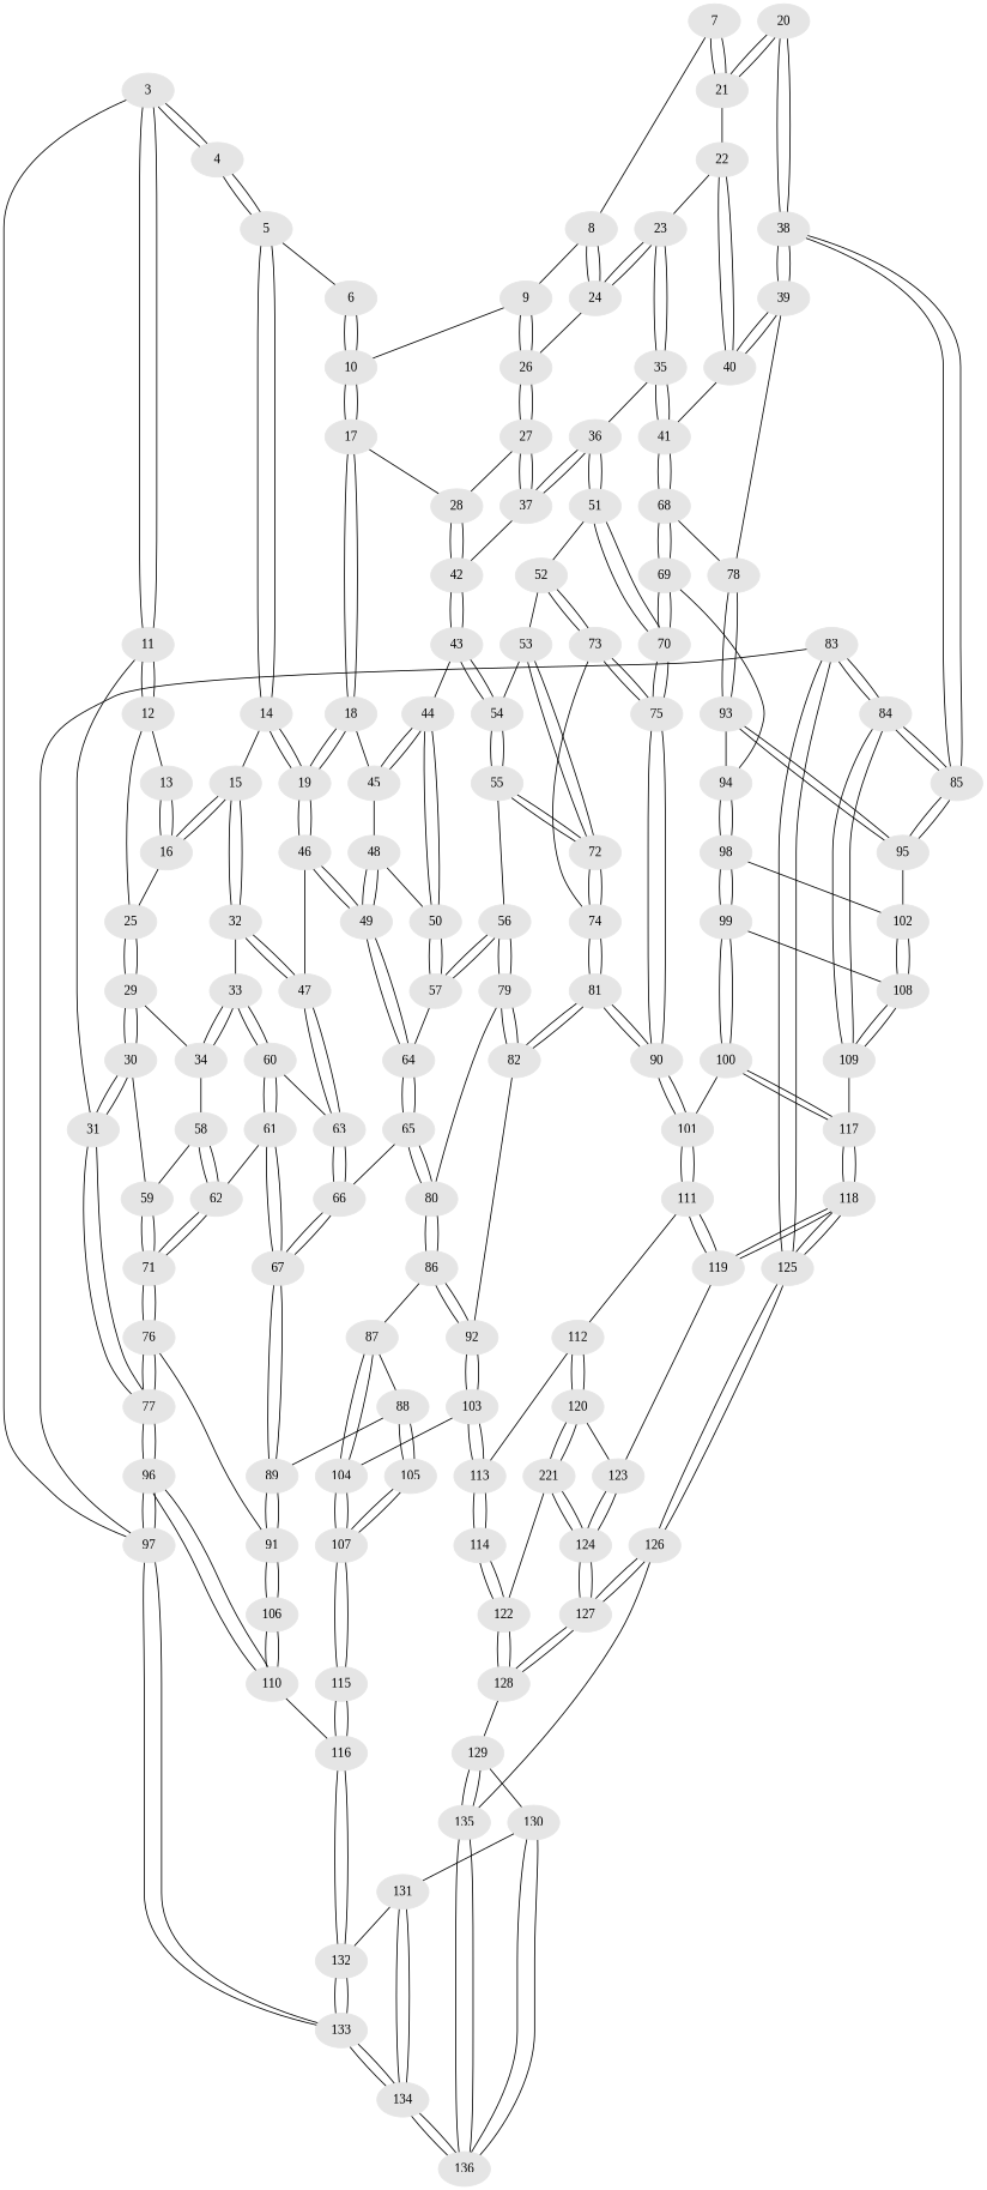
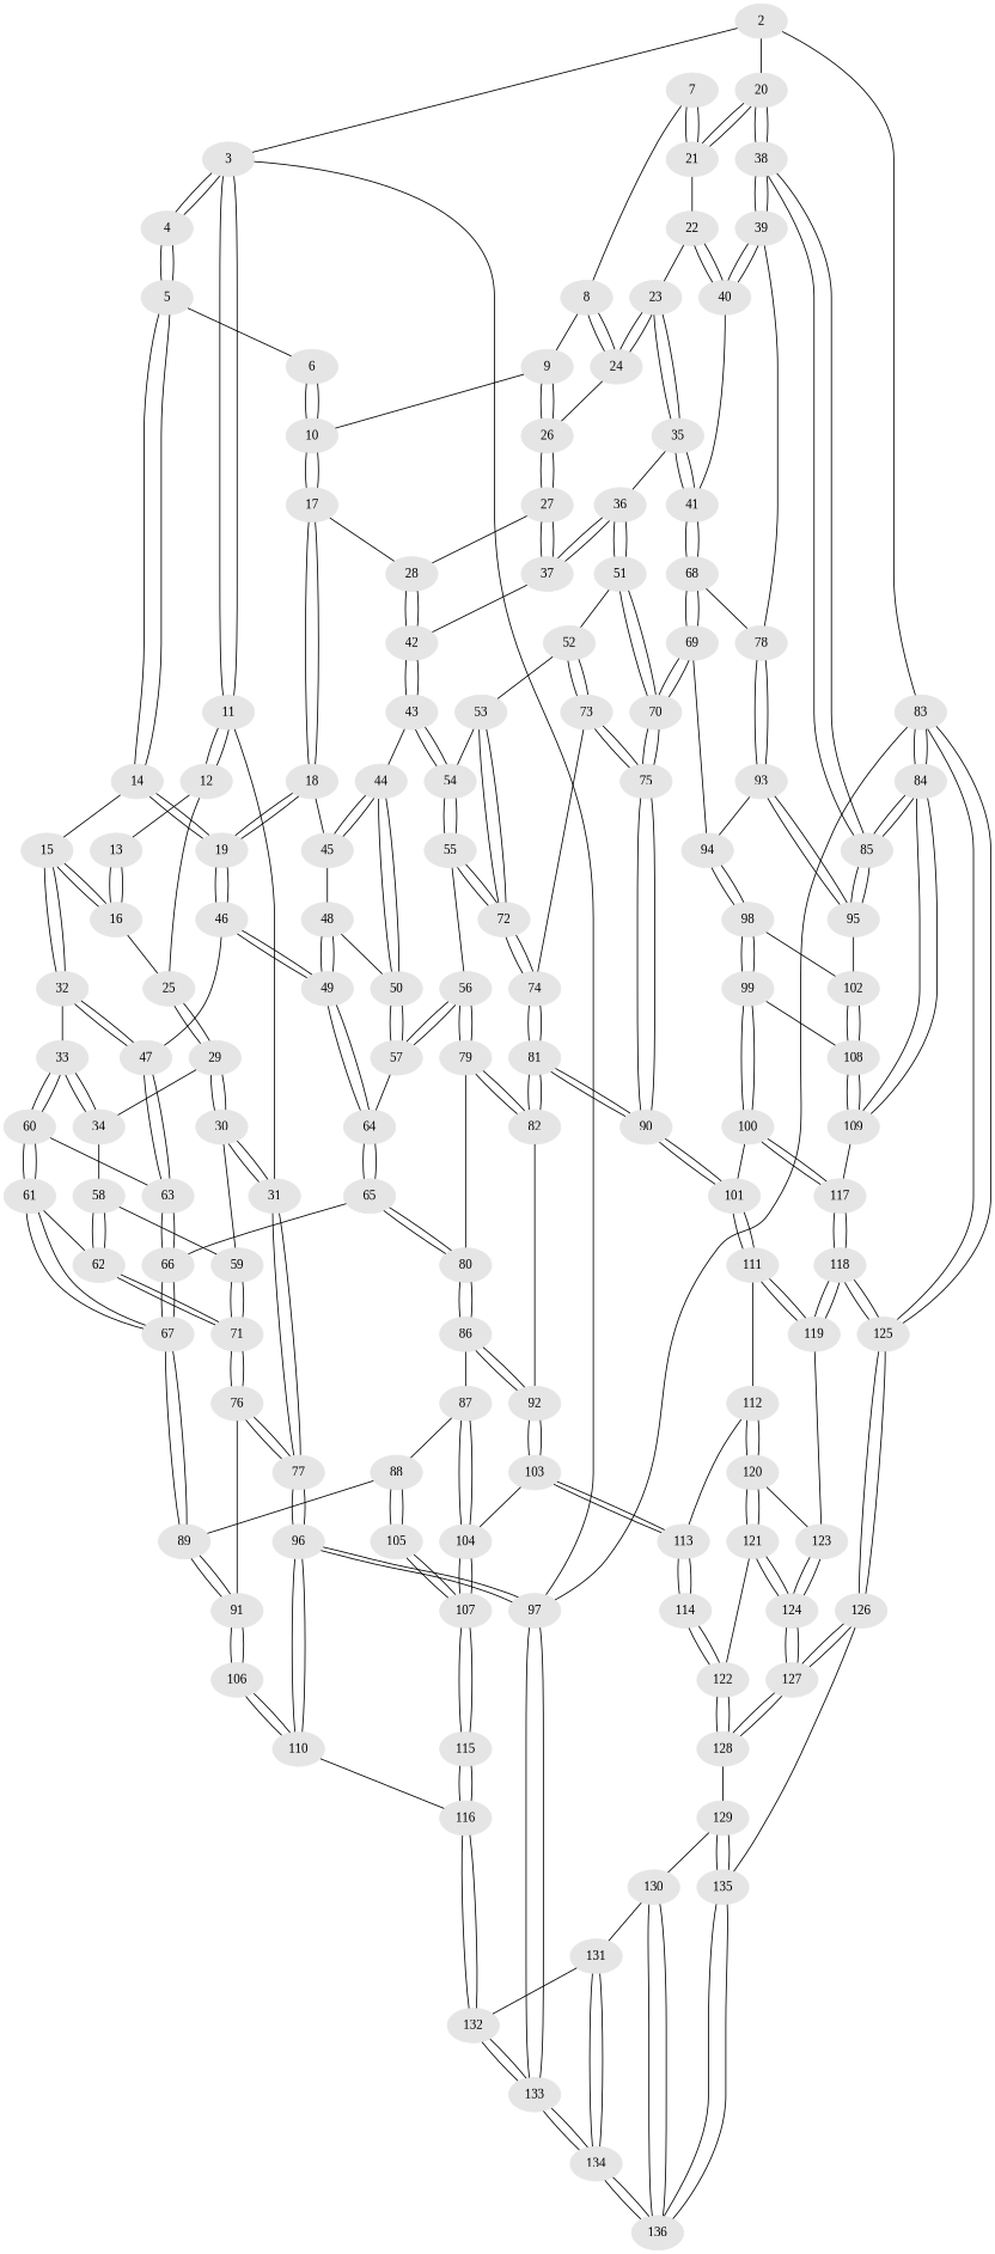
  graph {
    fontname="Liberation Serif"
    node [color=gray90 fontname="Liberation Serif" style=filled]
    edge [fontname="Liberation Serif"]
+   2
    3
    20
    83
    7
    8
    21
    4
    11
    97
    38
    84
    125
    5
    12
    31
    133
    6
    14
    10
    15
    19
    17
    9
    24
    22
    26
    27
    18
    28
    13
    25
    77
    16
    29
    32
    46
    33
    47
    45
    42
    48
    49
    39
    85
    23
    40
    35
    41
    36
    30
    34
    37
    43
    59
    58
    71
    96
    60
    63
    61
    62
    51
    68
    52
    70
    78
    95
    93
    69
    44
    54
    50
    55
    57
    64
    66
    65
    53
    73
    75
    72
    74
    56
    79
    80
    82
    76
    67
    89
    86
    91
    94
    98
    90
    81
    101
    106
    110
    92
    87
    103
    109
    126
    117
    102
    88
    104
    105
    107
    111
    113
    99
    108
    116
    134
    100
    118
    112
    119
    114
    115
    132
    120
    123
-   121 [label=221]
+   121
    122
    128
    124
    127
    129
    135
    136
    130
    131
+   2 -- 3
+   2 -- 20
+   2 -- 83
    3 -- 4
    3 -- 4
    3 -- 11
    3 -- 11
    3 -- 97
    20 -- 21
    20 -- 21
    20 -- 38
    20 -- 38
    83 -- 97
    83 -- 84
    83 -- 84
    83 -- 125
    83 -- 125
    7 -- 8
    7 -- 21
    7 -- 21
    8 -- 9
    8 -- 24
    8 -- 24
    21 -- 22
    4 -- 5
    4 -- 5
    11 -- 12
    11 -- 12
    11 -- 31
    97 -- 133
    97 -- 133
    38 -- 39
    38 -- 39
    38 -- 85
    38 -- 85
    84 -- 85
    84 -- 85
    84 -- 109
    84 -- 109
    125 -- 126
    125 -- 126
    5 -- 6
    5 -- 14
    5 -- 14
    12 -- 13
    12 -- 25
    31 -- 77
    31 -- 77
    133 -- 134
    133 -- 134
    6 -- 10
    6 -- 10
    14 -- 15
    14 -- 19
    14 -- 19
    10 -- 17
    10 -- 17
    15 -- 16
    15 -- 16
    15 -- 32
    15 -- 32
    19 -- 46
    19 -- 46
    17 -- 18
    17 -- 18
    17 -- 28
    9 -- 10
    9 -- 26
    9 -- 26
    24 -- 26
    22 -- 23
    22 -- 40
    22 -- 40
    26 -- 27
    26 -- 27
    27 -- 28
    27 -- 37
    27 -- 37
    18 -- 19
    18 -- 19
    18 -- 45
    28 -- 42
    28 -- 42
    13 -- 16
    13 -- 16
    25 -- 29
    25 -- 29
    77 -- 96
    77 -- 96
    16 -- 25
    29 -- 30
    29 -- 30
    29 -- 34
    32 -- 33
    32 -- 47
    32 -- 47
    46 -- 47
    46 -- 49
    46 -- 49
    33 -- 34
    33 -- 34
    33 -- 60
    33 -- 60
    47 -- 63
    47 -- 63
    45 -- 48
    42 -- 43
    42 -- 43
    48 -- 49
    48 -- 49
    48 -- 50
    49 -- 64
    49 -- 64
    39 -- 40
    39 -- 40
    39 -- 78
    85 -- 95
    85 -- 95
    23 -- 24
    23 -- 24
    23 -- 35
    23 -- 35
    40 -- 41
    35 -- 41
    35 -- 41
    35 -- 36
    41 -- 68
    41 -- 68
    36 -- 37
    36 -- 37
    36 -- 51
    36 -- 51
    30 -- 31
    30 -- 31
    30 -- 59
    34 -- 58
    37 -- 42
    43 -- 44
    43 -- 54
    43 -- 54
    59 -- 71
    59 -- 71
    58 -- 59
    58 -- 62
    58 -- 62
    71 -- 76
    71 -- 76
    96 -- 97
    96 -- 97
    96 -- 110
    96 -- 110
    60 -- 63
    60 -- 61
    60 -- 61
    63 -- 66
    63 -- 66
    61 -- 62
    61 -- 67
    61 -- 67
    62 -- 71
    62 -- 71
    51 -- 52
    51 -- 70
    51 -- 70
    68 -- 78
    68 -- 69
    68 -- 69
    52 -- 53
    52 -- 73
    52 -- 73
    70 -- 75
    70 -- 75
    78 -- 93
    78 -- 93
    95 -- 102
    93 -- 95
    93 -- 95
    93 -- 94
    69 -- 70
    69 -- 70
    69 -- 94
    44 -- 45
    44 -- 45
    44 -- 50
    44 -- 50
    54 -- 55
    54 -- 55
    50 -- 57
    50 -- 57
    55 -- 72
    55 -- 72
    55 -- 56
    57 -- 64
    64 -- 65
    64 -- 65
    66 -- 67
    66 -- 67
    65 -- 66
    65 -- 80
    65 -- 80
    53 -- 54
    53 -- 72
    53 -- 72
    73 -- 75
    73 -- 75
    73 -- 74
    75 -- 90
    75 -- 90
    72 -- 74
    72 -- 74
    74 -- 81
    74 -- 81
    56 -- 57
    56 -- 57
    56 -- 79
    56 -- 79
    79 -- 80
    79 -- 82
    79 -- 82
    80 -- 86
    80 -- 86
    82 -- 92
    76 -- 77
    76 -- 77
    76 -- 91
    67 -- 89
    67 -- 89
    89 -- 91
    89 -- 91
    86 -- 92
    86 -- 92
    86 -- 87
    91 -- 106
    91 -- 106
    94 -- 98
    94 -- 98
    98 -- 102
    98 -- 99
    98 -- 99
    90 -- 101
    90 -- 101
    81 -- 82
    81 -- 82
    81 -- 90
    81 -- 90
    101 -- 111
    101 -- 111
    106 -- 110
    106 -- 110
    110 -- 116
    92 -- 103
    92 -- 103
    87 -- 88
    87 -- 104
    87 -- 104
    103 -- 104
    103 -- 113
    103 -- 113
    109 -- 117
    126 -- 127
    126 -- 127
    126 -- 135
    117 -- 118
    117 -- 118
    102 -- 108
    102 -- 108
    88 -- 89
    88 -- 105
    88 -- 105
    104 -- 107
    104 -- 107
    105 -- 107
    105 -- 107
    107 -- 115
    107 -- 115
    111 -- 112
    111 -- 119
    111 -- 119
    113 -- 114
    113 -- 114
    99 -- 108
    99 -- 100
    99 -- 100
    108 -- 109
    108 -- 109
    116 -- 132
    116 -- 132
    134 -- 136
    134 -- 136
    100 -- 101
    100 -- 117
    100 -- 117
    118 -- 125
    118 -- 125
    118 -- 119
    118 -- 119
    112 -- 113
    112 -- 120
    112 -- 120
    119 -- 123
    114 -- 122
    114 -- 122
    115 -- 116
    115 -- 116
    132 -- 133
    132 -- 133
    120 -- 123
    120 -- 121
    120 -- 121
    123 -- 124
    123 -- 124
    121 -- 122
    121 -- 124
    121 -- 124
    122 -- 128
    122 -- 128
    128 -- 129
    124 -- 127
    124 -- 127
    127 -- 128
    127 -- 128
    129 -- 135
    129 -- 135
    129 -- 130
    135 -- 136
    135 -- 136
    130 -- 136
    130 -- 136
    130 -- 131
    131 -- 134
    131 -- 134
    131 -- 132
  }
